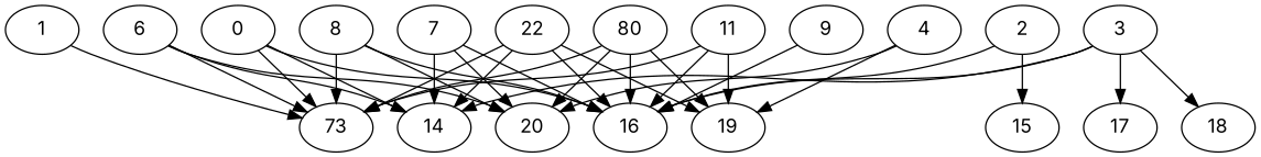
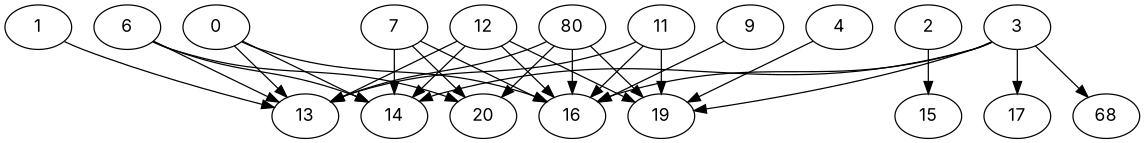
  digraph {
    fontname=Inter
    node [alpha=0.20 fontname=Inter]
    edge [fontname=Inter]
    1 [alpha=0.11 expect_size=13003776]
-   13 [alpha=0.03 expect_size=12319744 label=73]
+   13 [alpha=0.03 expect_size=12319744]
    2 [expect_size=49642496]
    15 [expect_size=16677888]
    16 [alpha=0.04 expect_size=48278528]
    3 [alpha=0.01 expect_size=36676608]
    14 [alpha=0.12 expect_size=15503360]
    17 [alpha=0.04 expect_size=6195200]
-   18 [alpha=0.05 expect_size=52118528]
+   18 [alpha=0.05 expect_size=52118528 label=68]
    19 [alpha=0.06 expect_size=47309824]
    4 [alpha=0.00 expect_size=37469184]
    20 [alpha=0.07 expect_size=37644288]
    n13 [alpha=0.13 expect_size=38927360 label=0]
    6 [alpha=0.02 expect_size=13699072]
    7 [alpha=0.19 expect_size=22446080]
-   8 [alpha=0.18 expect_size=26017792]
    9 [alpha=0.16 expect_size=30112768]
    n18 [alpha=0.10 expect_size=19466240 label=80]
    11 [alpha=0.12 expect_size=35371008]
-   12 [alpha=0.10 expect_size=13064192 label=22]
+   12 [alpha=0.10 expect_size=13064192]
    1 -> 13
    2 -> 15
-   2 -> 16
    3 -> 16
    3 -> 14
    3 -> 17
    3 -> 18
+   3 -> 19
    4 -> 19
-   4 -> 20
    n13 -> 13
    n13 -> 16
    n13 -> 14
    6 -> 13
    6 -> 14
    6 -> 20
    7 -> 16
    7 -> 14
    7 -> 20
-   8 -> 13
-   8 -> 16
-   8 -> 20
    9 -> 16
    n18 -> 13
    n18 -> 16
    n18 -> 19
    n18 -> 20
    11 -> 13
    11 -> 16
    11 -> 19
    12 -> 13
    12 -> 16
    12 -> 14
    12 -> 19
  }
